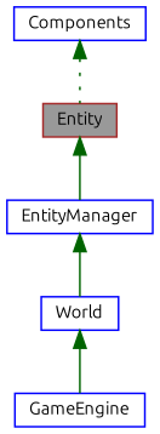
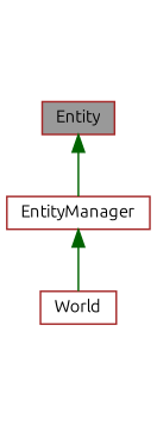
  digraph {
    fontname=Ubuntu
    node [color=brown fillcolor=white fontname=Ubuntu fontsize=10 shape=box style=filled]
    edge [color=darkgreen dir=back fontname=Ubuntu fontsize=10 labelfontname=Helvetica labelfontsize=10 style=solid]
    n1 [fillcolor=grey60 fontcolor=black height=0.2 label=Entity width=0.4]
-   n2 [color=blue height=0.2 label=EntityManager width=0.4]
-   n3 [color=blue height=0.2 label=World width=0.4]
-   n4 [color=blue height=0.2 label=Components width=0.4]
-   n5 [color=blue height=0.2 label=GameEngine width=0.4]
+   n2 [height=0.2 label=EntityManager width=0.4]
+   n3 [height=0.2 label=World width=0.4]
    n1 -> n2
    n2 -> n3
-   n3 -> n5
-   n4 -> n1 [style=dotted]
  }
